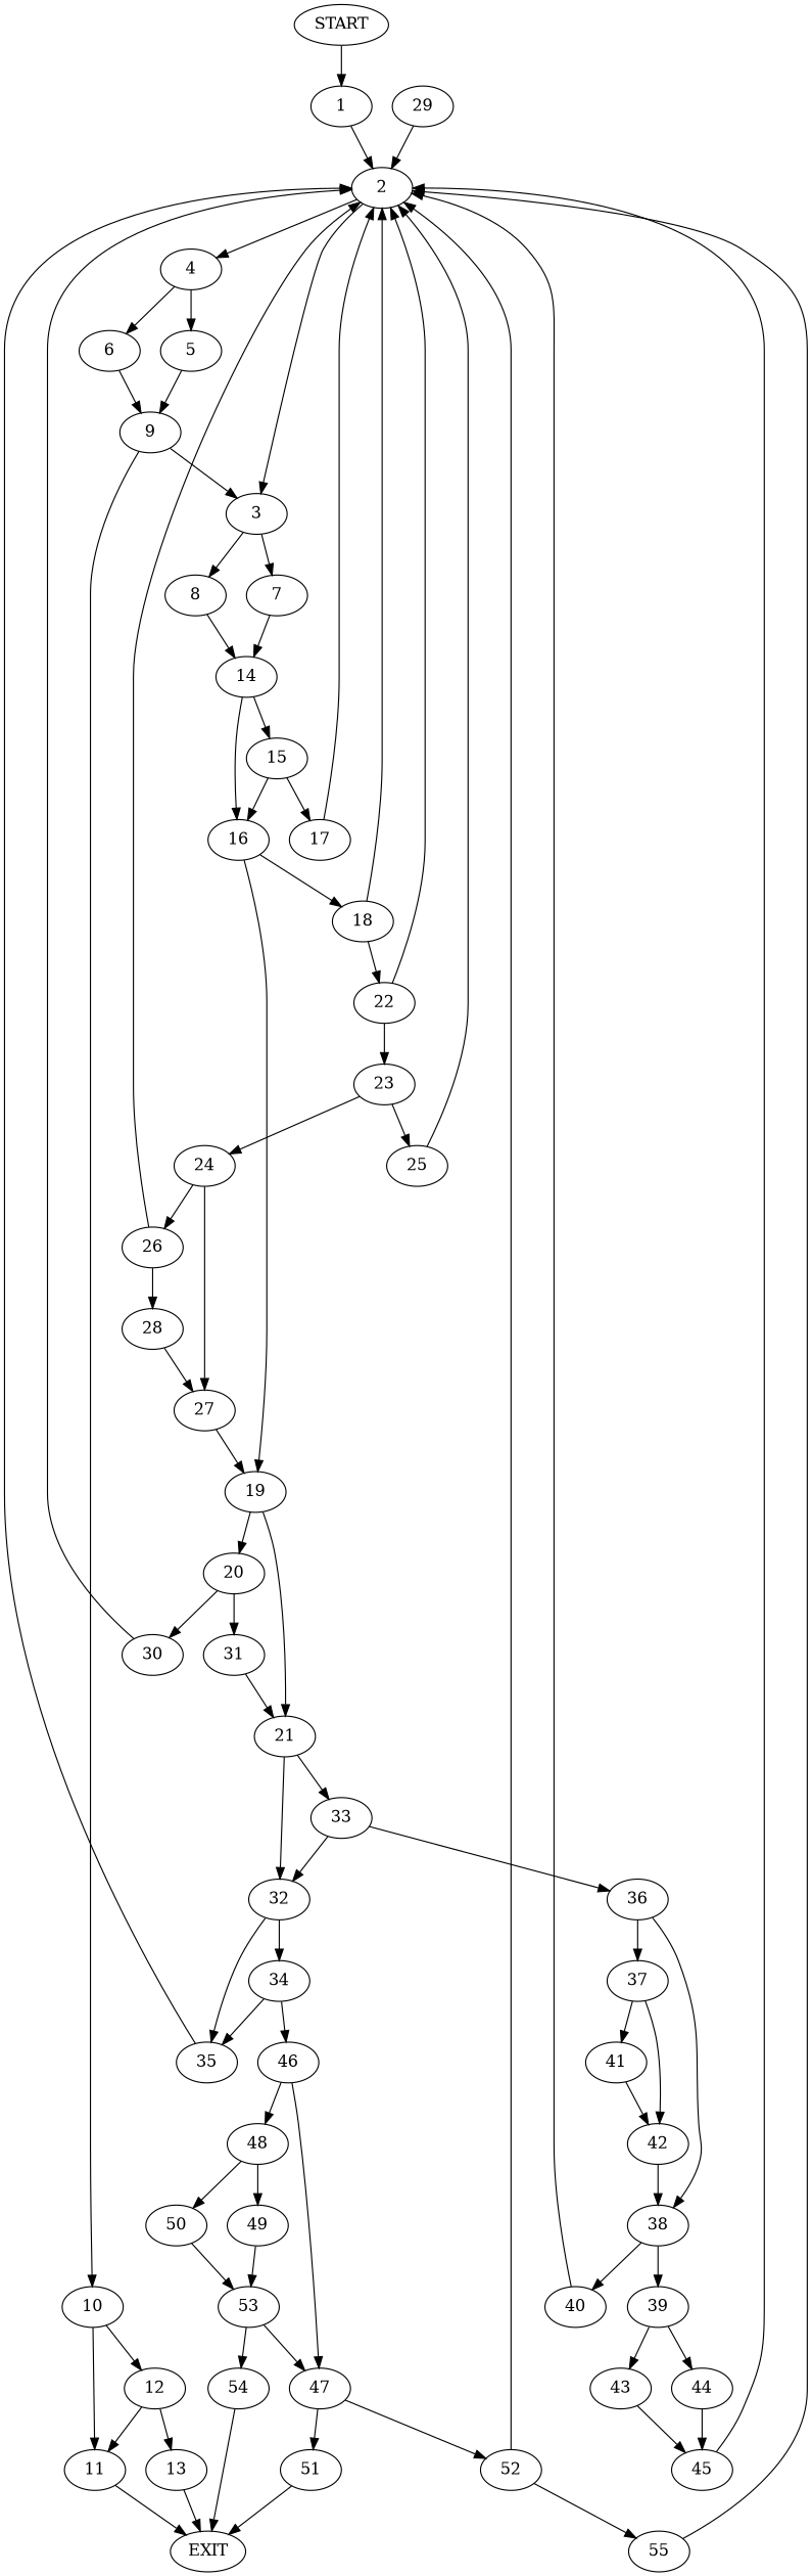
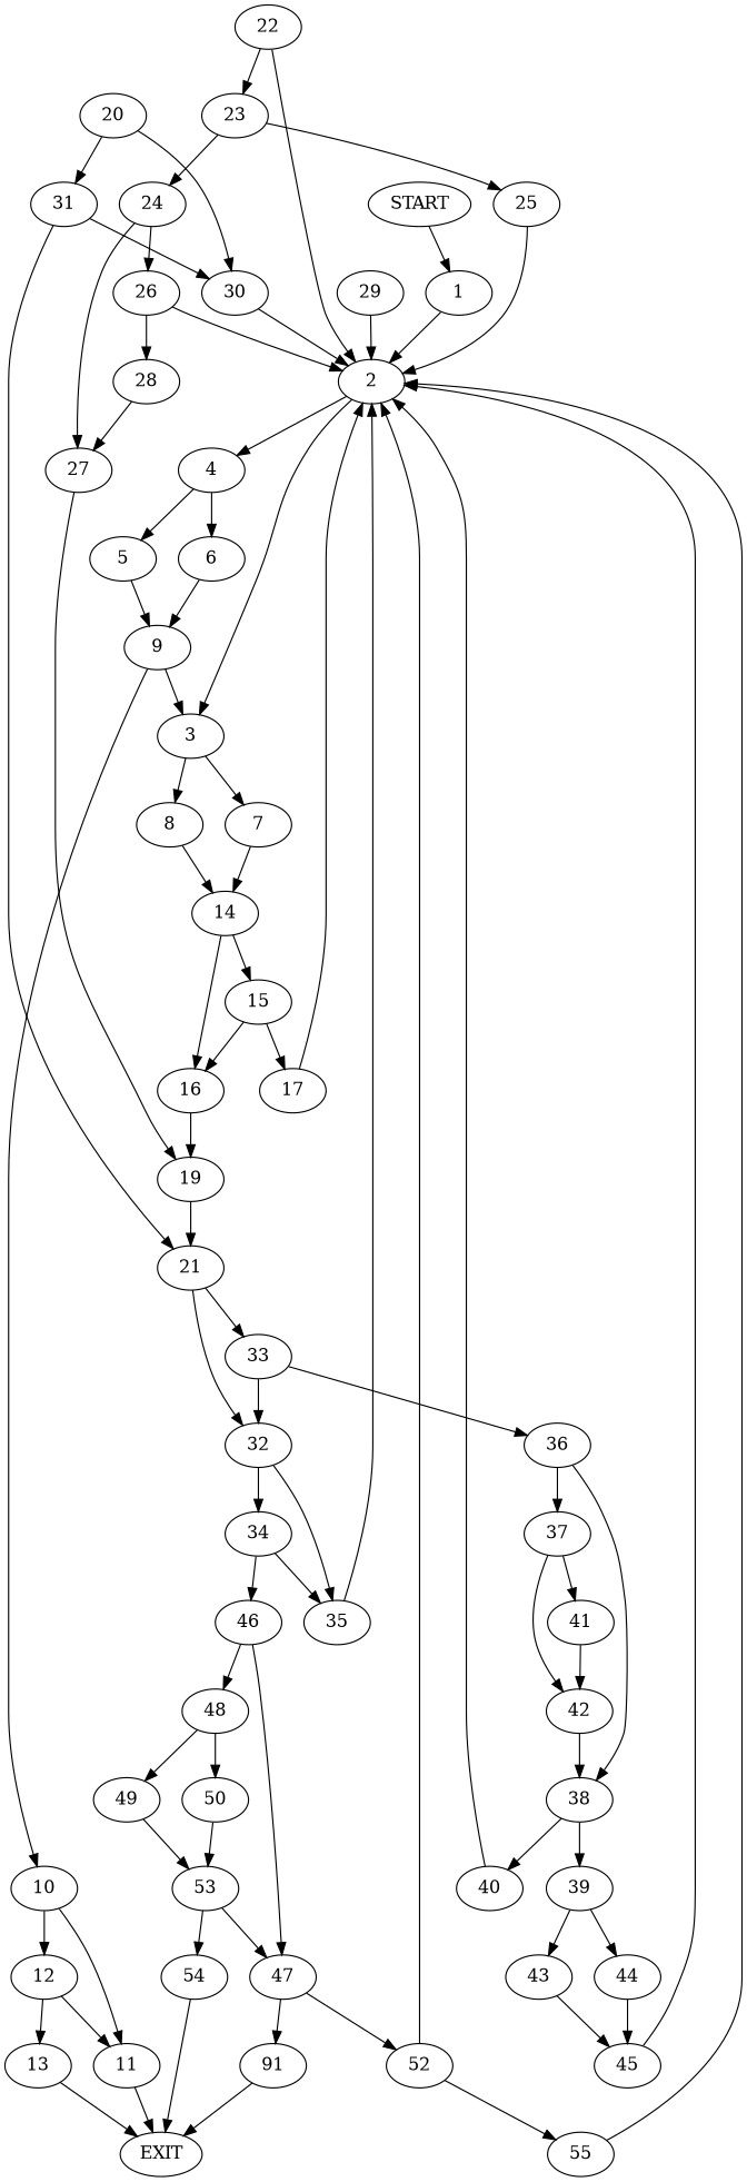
  digraph {
    n1 [label=START]
    1
    2
    n4 [label=EXIT]
    3
    4
    7
    8
    5
    6
    14
    9
    10
    15
    16
    11
    12
    13
    17
-   18
    19
    22
    20
    21
    23
    30
    31
    32
    33
    34
    35
    36
    24
    25
    26
    27
    28
    29
    46
    37
    38
    47
    48
    41
    42
    39
    40
    43
    44
    45
-   51
+   51 [label=91]
    52
    49
    50
    55
    53
    54
    n1 -> 1
    1 -> 2
    2 -> 3
    2 -> 4
    3 -> 7
    3 -> 8
    4 -> 5
    4 -> 6
    7 -> 14
    8 -> 14
    5 -> 9
    6 -> 9
    14 -> 15
    14 -> 16
    9 -> 3
    9 -> 10
    10 -> 11
    10 -> 12
    15 -> 16
    15 -> 17
-   16 -> 18
    16 -> 19
    11 -> n4
    12 -> 11
    12 -> 13
    13 -> n4
    17 -> 2
-   18 -> 2
-   18 -> 22
-   19 -> 20
    19 -> 21
    22 -> 2
    22 -> 23
    20 -> 30
    20 -> 31
    21 -> 32
    21 -> 33
    23 -> 24
    23 -> 25
    30 -> 2
    31 -> 21
+   31 -> 30
    32 -> 34
    32 -> 35
    33 -> 32
    33 -> 36
    34 -> 35
    34 -> 46
    35 -> 2
    36 -> 37
    36 -> 38
    24 -> 26
    24 -> 27
    25 -> 2
    26 -> 2
    26 -> 28
    27 -> 19
    28 -> 27
    29 -> 2
    46 -> 47
    46 -> 48
    37 -> 41
    37 -> 42
    38 -> 39
    38 -> 40
    47 -> 51
    47 -> 52
    48 -> 49
    48 -> 50
    41 -> 42
    42 -> 38
    39 -> 43
    39 -> 44
    40 -> 2
    43 -> 45
    44 -> 45
    45 -> 2
    51 -> n4
    52 -> 2
    52 -> 55
    49 -> 53
    50 -> 53
    55 -> 2
    53 -> 47
    53 -> 54
    54 -> n4
  }
